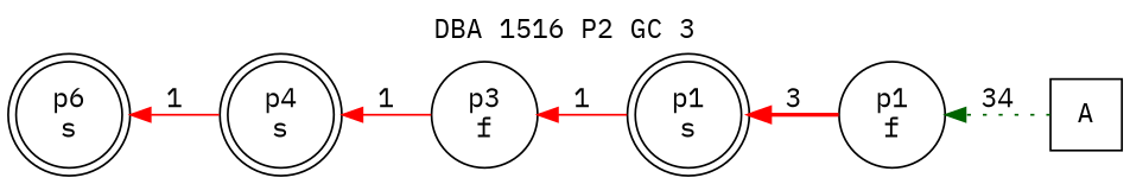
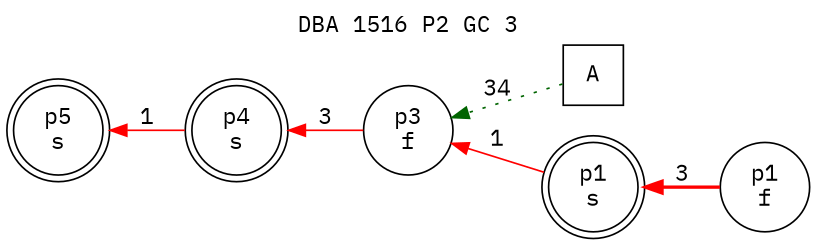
  digraph {
    fontname="IBM Plex Mono"
    label=" DBA 1516 P2 GC 3 "
    labelloc=tl
    rankdir=RL
    node [fontname="IBM Plex Mono" shape=doublecircle]
    edge [color=red fontname="IBM Plex Mono" style=solid]
    n1 [label=A shape=square]
    n2 [label="p1\nf" shape=circle]
    n3 [label="p1\ns"]
    n4 [label="p3\nf" shape=circle]
    n5 [label="p4\ns"]
-   n6 [label="p6\ns"]
-   n1 -> n2 [color=darkgreen label=34 style=dotted]
+   n6 [label="p5\ns"]
+   n1 -> n4 [color=darkgreen label=34 style=dotted]
    n2 -> n3 [label=3 style=bold]
    n3 -> n4 [label=1]
-   n4 -> n5 [label=1]
+   n4 -> n5 [label=3]
    n5 -> n6 [label=1]
  }
